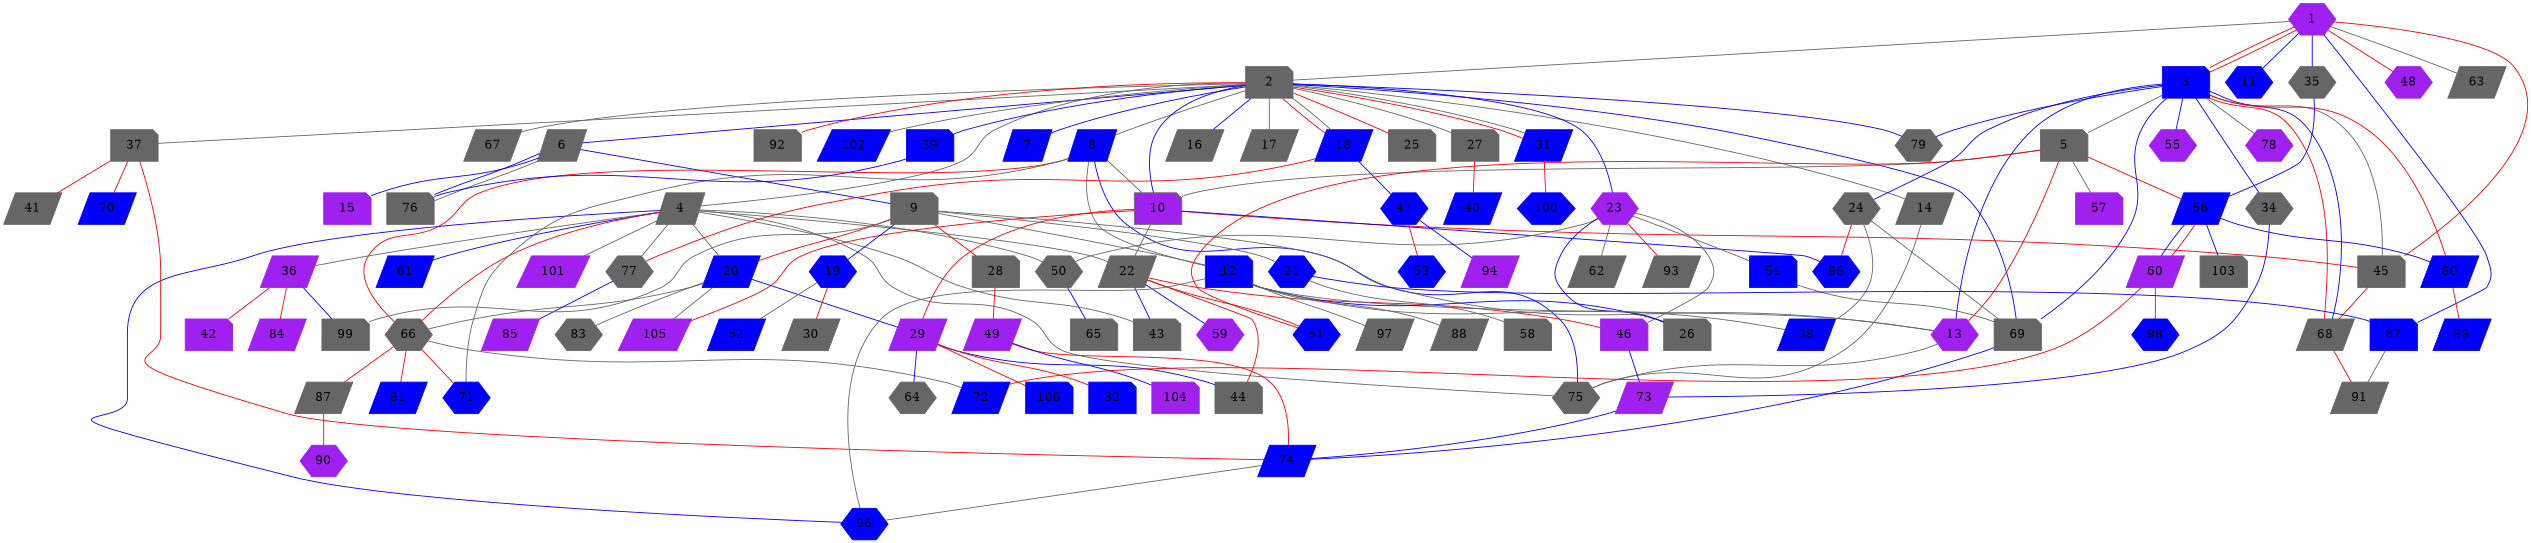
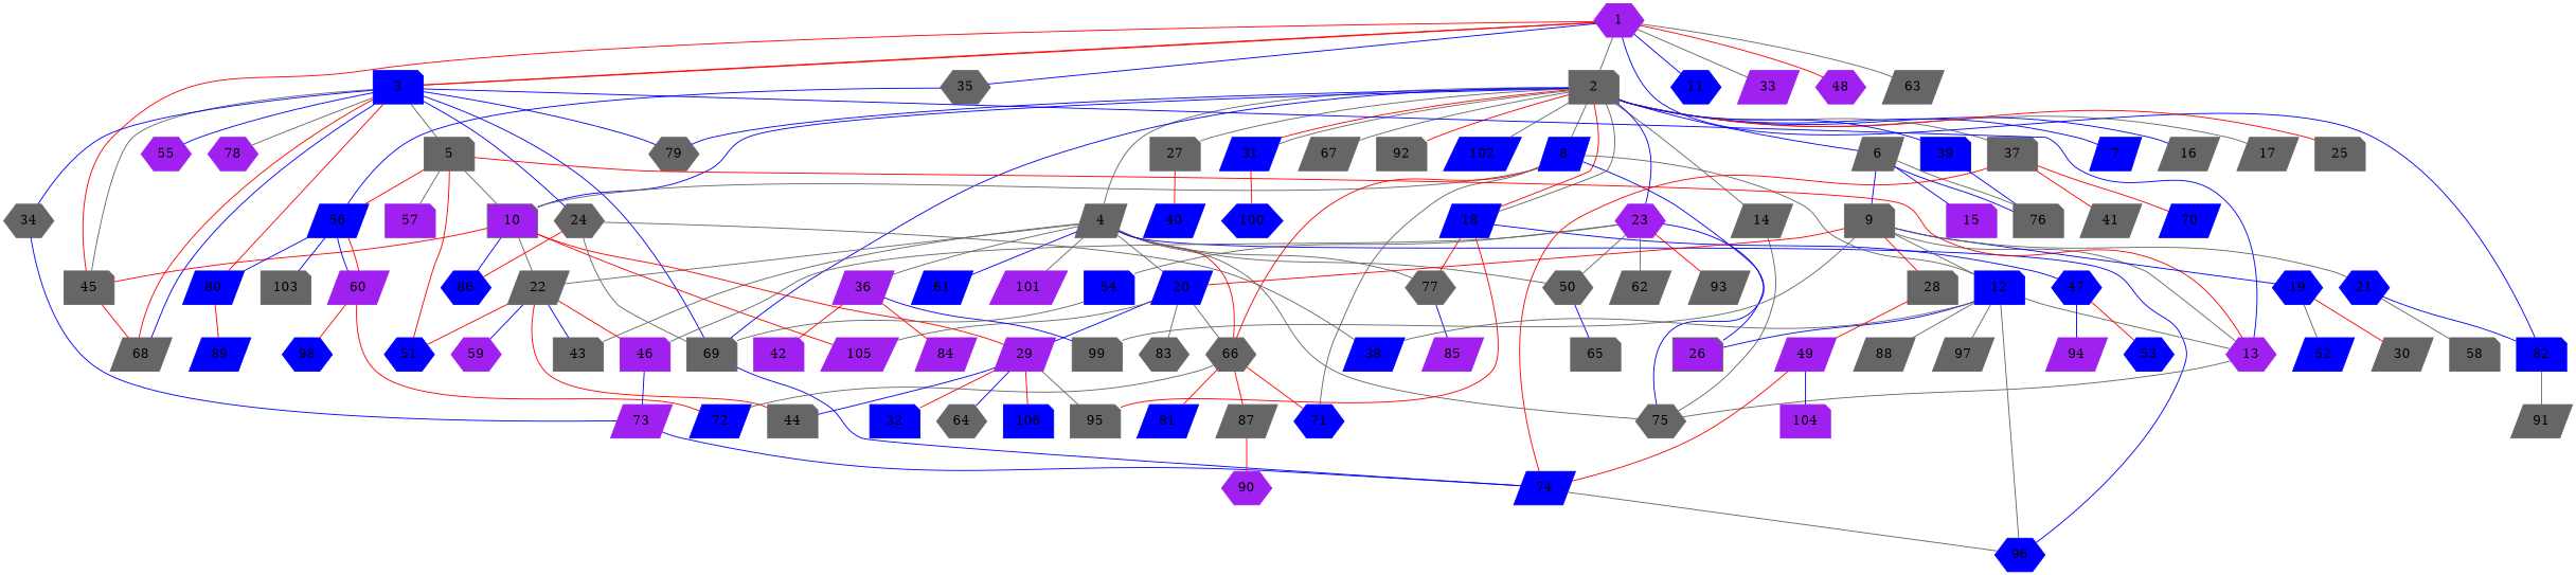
  graph {
    fontname="DejaVu Serif"
    node [color=gray40 fontname="DejaVu Serif" shape=parallelogram style=filled]
    edge [color=gray40 fontname="DejaVu Serif"]
    1 [color=purple shape=hexagon]
    2 [shape=note]
    3 [color=blue shape=note]
    11 [color=blue shape=hexagon]
+   33 [color=purple]
    35 [shape=hexagon]
    45 [shape=note]
    48 [color=purple shape=hexagon]
    63
    82 [color=blue shape=note]
    4
    6
    7 [color=blue]
    8 [color=blue]
    10 [fillcolor=purple shape=note]
    14
    16
    17
    18 [color=blue]
    23 [color=purple shape=hexagon]
    25 [shape=note]
    27 [shape=note]
    31 [color=blue]
    37 [shape=note]
    39 [color=blue shape=note]
    67
    69 [shape=note]
    79 [shape=hexagon]
    92 [shape=note]
    102 [color=blue]
    5 [shape=note]
    13 [color=purple shape=hexagon]
    24 [shape=hexagon]
    34 [shape=hexagon]
    55 [color=purple shape=hexagon]
    68
    78 [color=purple shape=hexagon]
    80 [color=blue]
    56 [color=blue]
    91
    20 [color=blue]
    22
    36 [color=purple]
    43 [shape=note]
    50 [shape=hexagon]
    61 [color=blue]
    66 [shape=hexagon]
    75 [shape=hexagon]
    77 [shape=hexagon]
    96 [color=blue shape=hexagon]
    101 [color=purple]
    9 [shape=note]
    15 [color=purple shape=note]
    76 [shape=note]
    12 [color=blue shape=note]
    71 [color=blue shape=hexagon]
    29 [color=purple]
    86 [color=blue shape=hexagon]
    105 [color=purple]
    47 [color=blue shape=hexagon]
-   26 [shape=note]
+   95 [shape=note]
+   26 [shape=note fillcolor=purple]
    46 [color=purple shape=note]
    54 [color=blue shape=note]
    62
    93
    40 [color=blue]
    100 [color=blue shape=hexagon]
    41
    70 [color=blue]
    74 [color=blue]
    51 [color=blue shape=hexagon]
    57 [color=purple shape=note]
    38 [color=blue]
    73 [color=purple]
    89 [color=blue]
    83 [shape=hexagon]
    44 [shape=note]
    59 [color=purple shape=hexagon]
    99 [shape=note]
    42 [color=purple shape=note]
    84 [color=purple]
    65 [shape=note]
    72 [color=blue]
    81 [color=blue]
    87
    85 [color=purple]
    60 [color=purple]
    103 [shape=note]
    19 [color=blue shape=hexagon]
    21 [color=blue shape=hexagon]
    28 [shape=note]
    88
    97
    30
    52 [color=blue]
    58 [shape=note]
    49 [color=purple]
    32 [color=blue shape=note]
    64 [shape=hexagon]
    106 [color=blue shape=note]
    53 [color=blue shape=hexagon]
    94 [color=purple]
    104 [color=purple shape=note]
    98 [color=blue shape=hexagon]
    90 [color=purple shape=hexagon]
    1 -- 2
    1 -- 3 [color=red]
    1 -- 3 [color=red]
    1 -- 11 [color=blue]
+   1 -- 33
    1 -- 35 [color=blue]
    1 -- 45 [color=red]
    1 -- 48 [color=red]
    1 -- 63
    1 -- 82 [color=blue]
    2 -- 4
    2 -- 6 [color=blue]
    2 -- 7 [color=blue]
    2 -- 8
    2 -- 10 [color=blue]
    2 -- 14
    2 -- 16 [color=blue]
    2 -- 17
    2 -- 18 [color=red]
    2 -- 18
    2 -- 23 [color=blue]
    2 -- 25 [color=red]
    2 -- 27
    2 -- 31 [color=red]
    2 -- 31
    2 -- 37
    2 -- 39 [color=blue]
    2 -- 67
    2 -- 69 [color=blue]
    2 -- 79 [color=blue]
    2 -- 92 [color=red]
    2 -- 102
    3 -- 45
    3 -- 69 [color=blue]
    3 -- 79 [color=blue]
    3 -- 5
    3 -- 13 [color=blue]
    3 -- 24 [color=blue]
    3 -- 34 [color=blue]
    3 -- 55 [color=blue]
    3 -- 68 [color=red]
    3 -- 68 [color=blue]
    3 -- 78
    3 -- 80 [color=red]
    35 -- 56 [color=blue]
    45 -- 68 [color=red]
    82 -- 91
    4 -- 20
    4 -- 22
    4 -- 36
    4 -- 43
    4 -- 50
    4 -- 61 [color=blue]
    4 -- 66 [color=red]
    4 -- 75
    4 -- 77
    4 -- 96 [color=blue]
    4 -- 101
    6 -- 9 [color=blue]
    6 -- 15 [color=blue]
    6 -- 76 [color=blue]
    6 -- 76
    8 -- 10
    8 -- 66 [color=red]
    8 -- 75 [color=blue]
    8 -- 12
    8 -- 71
    10 -- 45 [color=red]
    10 -- 22
    10 -- 29 [color=red]
    10 -- 86 [color=blue]
    10 -- 105 [color=red]
    14 -- 75
    18 -- 77 [color=red]
    18 -- 47 [color=blue]
+   18 -- 95 [color=red]
    23 -- 50
    23 -- 26 [color=blue]
    23 -- 46
    23 -- 54
    23 -- 62
    23 -- 93 [color=red]
    27 -- 40 [color=red]
    31 -- 100 [color=red]
    37 -- 41 [color=red]
    37 -- 70 [color=red]
    37 -- 74 [color=red]
    39 -- 76 [color=blue]
    69 -- 74 [color=blue]
    5 -- 10
    5 -- 13 [color=red]
    5 -- 56 [color=red]
    5 -- 51 [color=red]
    5 -- 57
    13 -- 75
    24 -- 69
    24 -- 86 [color=red]
    24 -- 38
    34 -- 73 [color=blue]
-   68 -- 91 [color=red]
    80 -- 89 [color=red]
    56 -- 80 [color=blue]
    56 -- 60 [color=blue]
    56 -- 60 [color=red]
    56 -- 103 [color=blue]
    20 -- 66
    20 -- 29 [color=blue]
    20 -- 105
    20 -- 83
    22 -- 43 [color=blue]
    22 -- 46 [color=red]
    22 -- 51 [color=red]
    22 -- 44 [color=red]
    22 -- 59 [color=blue]
    36 -- 99 [color=blue]
    36 -- 42 [color=red]
    36 -- 84 [color=red]
    50 -- 65 [color=blue]
    66 -- 71 [color=red]
    66 -- 72
    66 -- 81 [color=red]
    66 -- 87 [color=red]
    77 -- 85 [color=blue]
    9 -- 13
    9 -- 20 [color=red]
    9 -- 12
    9 -- 99
    9 -- 19 [color=blue]
    9 -- 21
    9 -- 28 [color=red]
    12 -- 13
    12 -- 96
    12 -- 26 [color=blue]
    12 -- 38
    12 -- 88
    12 -- 97
+   29 -- 95
    29 -- 44 [color=blue]
    29 -- 32 [color=red]
    29 -- 64 [color=blue]
    29 -- 106 [color=red]
    47 -- 53 [color=red]
    47 -- 94 [color=blue]
    46 -- 73 [color=blue]
    54 -- 69
    74 -- 96
    73 -- 74 [color=blue]
    87 -- 90 [color=red]
    60 -- 72 [color=red]
    60 -- 98 [color=red]
    19 -- 30 [color=red]
    19 -- 52
    21 -- 82 [color=blue]
    21 -- 58
    28 -- 49 [color=red]
    49 -- 74 [color=red]
    49 -- 104 [color=blue]
  }
